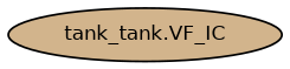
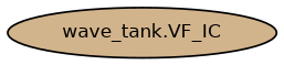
  digraph {
    rankdir=LR
-   n1 [color=black fillcolor=tan fontname=Helvetica fontsize=10 height=0.2 label="tank_tank.VF_IC" shape=ellipse style=filled width=0.4]
+   n1 [color=black fillcolor=tan fontname=Helvetica fontsize=10 height=0.2 label="wave_tank.VF_IC" shape=ellipse style=filled width=0.4]
  }
